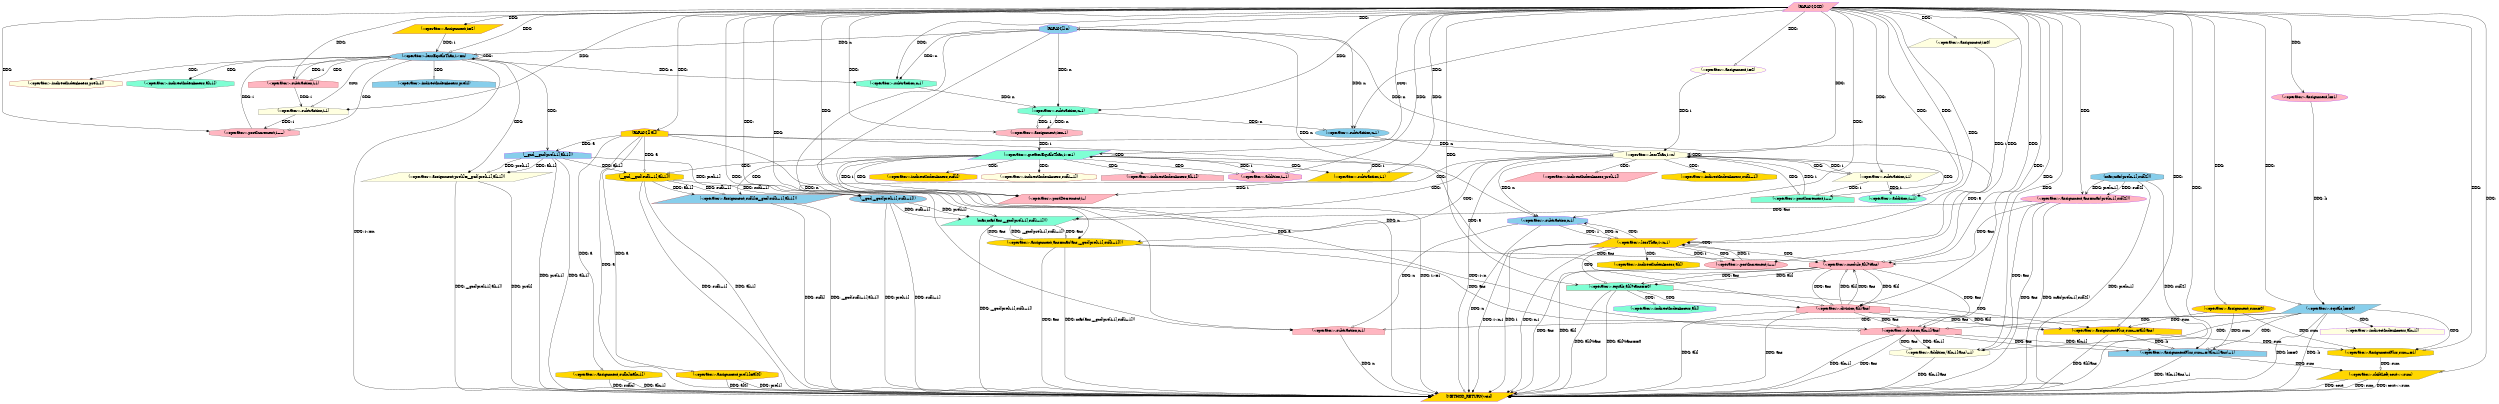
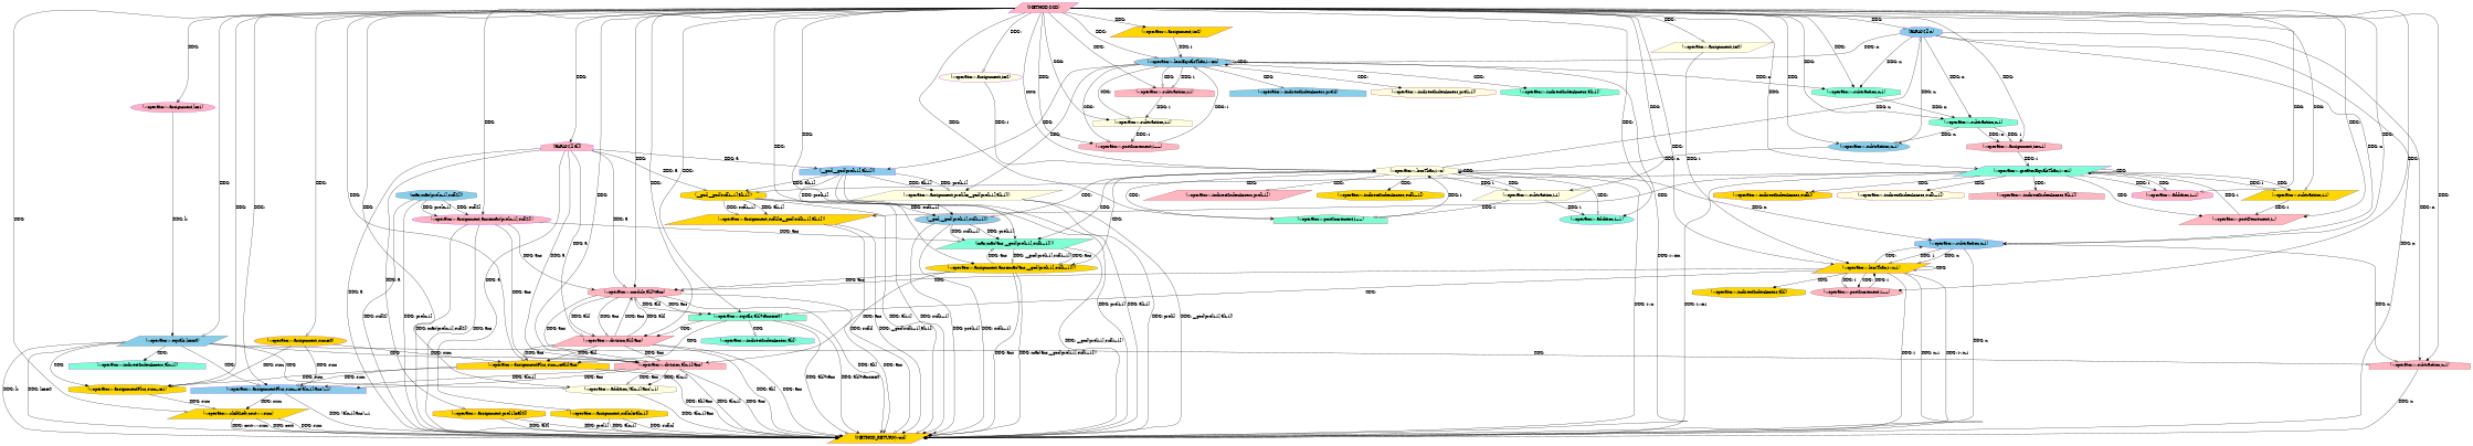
  digraph {
    node [color=gray40 fillcolor=lightpink shape=octagon style=filled]
    edge [arrowhead=onormal]
-   n1 [color=purple label="(PARAM,GCD)" shape=parallelogram]
-   n2 [color=purple fillcolor=gold label="(PARAM,ll a[])" shape=house]
+   n1 [color=purple label="(METHOD,GCD)" shape=parallelogram]
+   n2 [color=purple label="(PARAM,ll a[])" shape=house]
    n3 [color=purple fillcolor=skyblue label="(PARAM,ll n)"]
    n4 [color=purple label="(<operator>.assignment,ans=max(pre[n-1],suf[2]))" shape=ellipse]
    n5 [color=purple label="(<operator>.assignment,k=1)" shape=ellipse]
    n6 [color=purple fillcolor=gold label="(<operator>.assignment,sum=0)" shape=ellipse]
    n7 [fillcolor=gold label="(<operator>.shiftLeft,cout<<sum)" shape=parallelogram]
    n8 [color=brown fillcolor=gold label="(<operator>.assignment,i=2)" shape=parallelogram]
    n9 [color=brown fillcolor=skyblue label="(<operator>.lessEqualsThan,i<=n)" shape=ellipse]
    n10 [label="(<operator>.postIncrement,i++)"]
    n11 [label="(<operator>.assignment,i=n-1)"]
    n12 [color=purple fillcolor=aquamarine label="(<operator>.greaterEqualsThan,i>=1)" shape=parallelogram]
    n13 [color=brown label="(<operator>.postDecrement,i--)" shape=parallelogram]
    n14 [color=purple fillcolor=lightyellow label="(<operator>.assignment,i=2)" shape=ellipse]
    n15 [fillcolor=lightyellow label="(<operator>.lessThan,i<n)"]
    n16 [color=brown fillcolor=aquamarine label="(<operator>.postIncrement,i++)" shape=house]
    n17 [fillcolor=lightyellow label="(<operator>.assignment,i=0)" shape=parallelogram]
    n18 [color=purple fillcolor=gold label="(<operator>.lessThan,i<n-1)" shape=parallelogram]
    n19 [color=brown label="(<operator>.postIncrement,i++)" shape=ellipse]
    n20 [fillcolor=skyblue label="(<operator>.equals,k==0)" shape=parallelogram]
-   n21 [color=brown fillcolor=skyblue label="(<operator>.assignmentPlus,sum+=(a[n-1]/ans)+1)" shape=house]
+   n21 [color=purple fillcolor=skyblue label="(<operator>.assignmentPlus,sum+=(a[n-1]/ans)+1)" shape=house]
    n22 [fillcolor=gold label="(<operator>.assignment,ans=max(ans,__gcd(pre[i-1],suf[i+1])))" shape=ellipse]
    n23 [fillcolor=gold label="(<operator>.assignmentPlus,sum+=1)"]
    n24 [fillcolor=aquamarine label="(<operator>.subtraction,n-1)"]
    n25 [fillcolor=aquamarine label="(<operator>.subtraction,n-1)"]
    n26 [color=purple fillcolor=skyblue label="(<operator>.subtraction,n-1)"]
    n27 [color=brown fillcolor=aquamarine label="(<operator>.equals,a[i]%ans==0)" shape=house]
    n28 [color=purple fillcolor=gold label="(<operator>.assignmentPlus,sum+=a[i]/ans)" shape=house]
    n29 [fillcolor=lightyellow label="(<operator>.addition,(a[n-1]/ans)+1)"]
    n30 [fillcolor=skyblue label="(<operator>.subtraction,n-1)" shape=ellipse]
    n31 [fillcolor=aquamarine label="(max,max(ans,__gcd(pre[i-1],suf[i+1])))" shape=parallelogram]
    n32 [color=brown label="(<operator>.division,a[n-1]/ans)" shape=house]
    n33 [color=brown label="(<operator>.subtraction,i-1)" shape=house]
    n34 [fillcolor=lightyellow label="(<operator>.subtraction,i-1)" shape=house]
    n35 [color=purple label="(<operator>.addition,i+1)"]
    n36 [fillcolor=gold label="(<operator>.subtraction,i-1)" shape=parallelogram]
    n37 [color=brown label="(<operator>.modulo,a[i]%ans)"]
-   n38 [color=brown label="(<operator>.division,a[i]/ans)" shape=house]
+   n38 [color=brown label="(<operator>.division,a[i]/ans)" shape=parallelogram]
    n39 [color=brown label="(<operator>.subtraction,n-1)" shape=house]
    n40 [fillcolor=lightyellow label="(<operator>.subtraction,i-1)" shape=parallelogram]
    n41 [color=purple fillcolor=aquamarine label="(<operator>.addition,i+1)" shape=ellipse]
    n42 [color=purple fillcolor=gold label="(METHOD_RETURN,void)" shape=parallelogram]
    n43 [color=brown fillcolor=gold label="(<operator>.assignment,pre[1]=a[0])"]
    n44 [fillcolor=gold label="(<operator>.assignment,suf[n]=a[n-1])"]
    n45 [color=purple fillcolor=skyblue label="(__gcd,__gcd(pre[i-1],a[i-1]))" shape=house]
    n46 [fillcolor=gold label="(__gcd,__gcd(suf[i+1],a[i-1]))"]
    n47 [fillcolor=lightyellow label="(<operator>.assignment,pre[i]=__gcd(pre[i-1],a[i-1]))" shape=parallelogram]
    n48 [fillcolor=skyblue label="(<operator>.indirectIndexAccess,pre[i])" shape=house]
    n49 [color=brown fillcolor=lightyellow label="(<operator>.indirectIndexAccess,pre[i-1])"]
    n50 [fillcolor=aquamarine label="(<operator>.indirectIndexAccess,a[i-1])"]
-   n51 [color=brown fillcolor=skyblue label="(<operator>.assignment,suf[i]=__gcd(suf[i+1],a[i-1]))" shape=parallelogram]
+   n51 [color=brown fillcolor=gold label="(<operator>.assignment,suf[i]=__gcd(suf[i+1],a[i-1]))" shape=parallelogram]
    n52 [color=purple fillcolor=gold label="(<operator>.indirectIndexAccess,suf[i])"]
    n53 [color=brown fillcolor=lightyellow label="(<operator>.indirectIndexAccess,suf[i+1])"]
    n54 [label="(<operator>.indirectIndexAccess,a[i-1])" shape=house]
    n55 [color=brown fillcolor=skyblue label="(__gcd,__gcd(pre[i-1],suf[i+1]))" shape=ellipse]
    n56 [color=brown label="(<operator>.indirectIndexAccess,pre[i-1])" shape=parallelogram]
    n57 [fillcolor=gold label="(<operator>.indirectIndexAccess,suf[i+1])"]
    n58 [fillcolor=gold label="(<operator>.indirectIndexAccess,a[i])"]
-   n59 [color=purple fillcolor=lightyellow label="(<operator>.indirectIndexAccess,a[n-1])" shape=house]
+   n59 [color=purple fillcolor=aquamarine label="(<operator>.indirectIndexAccess,a[n-1])" shape=house]
    n60 [color=purple fillcolor=aquamarine label="(<operator>.indirectIndexAccess,a[i])"]
    n61 [fillcolor=skyblue label="(max,max(pre[n-1],suf[2]))"]
    n1 -> n2 [arrowhead=vee label="DDG: "]
    n1 -> n3 [label="DDG: "]
    n1 -> n4 [arrowhead=vee label="DDG: "]
    n1 -> n5 [arrowhead=vee label="DDG: "]
    n1 -> n6 [label="DDG: "]
    n1 -> n7 [label="DDG: "]
    n1 -> n8 [arrowhead=diamond label="DDG: "]
    n1 -> n9 [label="DDG: "]
    n1 -> n10 [arrowhead=diamond label="DDG: "]
    n1 -> n11 [arrowhead=vee label="DDG: "]
    n1 -> n12 [arrowhead=vee label="DDG: "]
    n1 -> n13 [arrowhead=diamond label="DDG: "]
    n1 -> n14 [label="DDG: "]
    n1 -> n15 [arrowhead=vee label="DDG: "]
    n1 -> n16 [arrowhead=vee label="DDG: "]
    n1 -> n17 [label="DDG: "]
    n1 -> n18 [arrowhead=vee label="DDG: "]
    n1 -> n19 [arrowhead=diamond label="DDG: "]
    n1 -> n20 [label="DDG: "]
    n1 -> n21 [arrowhead=diamond label="DDG: "]
    n1 -> n22 [arrowhead=diamond label="DDG: "]
    n1 -> n23 [label="DDG: "]
    n1 -> n24 [arrowhead=diamond label="DDG: "]
    n1 -> n25 [arrowhead=diamond label="DDG: "]
    n1 -> n26 [arrowhead=vee label="DDG: "]
    n1 -> n27 [arrowhead=vee label="DDG: "]
    n1 -> n28 [label="DDG: "]
    n1 -> n29 [arrowhead=vee label="DDG: "]
    n1 -> n30 [arrowhead=vee label="DDG: "]
    n1 -> n31 [arrowhead=vee label="DDG: "]
    n1 -> n32 [arrowhead=vee label="DDG: "]
    n1 -> n33 [arrowhead=vee label="DDG: "]
    n1 -> n34 [arrowhead=diamond label="DDG: "]
    n1 -> n35 [label="DDG: "]
    n1 -> n36 [label="DDG: "]
    n1 -> n37 [arrowhead=diamond label="DDG: "]
    n1 -> n38 [arrowhead=diamond label="DDG: "]
    n1 -> n39 [arrowhead=diamond label="DDG: "]
    n1 -> n40 [arrowhead=vee label="DDG: "]
    n1 -> n41 [arrowhead=diamond label="DDG: "]
    n2 -> n32 [label="DDG: a"]
    n2 -> n37 [label="DDG: a"]
    n2 -> n38 [label="DDG: a"]
    n2 -> n42 [label="DDG: a"]
    n2 -> n43 [label="DDG: a"]
    n2 -> n44 [label="DDG: a"]
    n2 -> n45 [arrowhead=vee label="DDG: a"]
    n2 -> n46 [label="DDG: a"]
    n3 -> n9 [label="DDG: n"]
    n3 -> n24 [arrowhead=diamond label="DDG: n"]
    n3 -> n25 [arrowhead=diamond label="DDG: n"]
    n3 -> n26 [arrowhead=vee label="DDG: n"]
    n3 -> n30 [arrowhead=vee label="DDG: n"]
    n3 -> n39 [arrowhead=vee label="DDG: n"]
    n3 -> n42 [arrowhead=diamond label="DDG: n"]
    n4 -> n31 [label="DDG: ans"]
-   n4 -> n29 [arrowhead=diamond label="DDG: ans"]
+   n4 -> n32 [arrowhead=diamond label="DDG: ans"]
    n4 -> n37 [arrowhead=vee label="DDG: ans"]
    n4 -> n42 [label="DDG: ans"]
    n4 -> n42 [label="DDG: max(pre[n-1],suf[2])"]
    n5 -> n20 [arrowhead=diamond label="DDG: k"]
    n6 -> n21 [arrowhead=vee label="DDG: sum"]
    n6 -> n23 [arrowhead=vee label="DDG: sum"]
    n6 -> n28 [arrowhead=vee label="DDG: sum"]
    n7 -> n42 [arrowhead=diamond label="DDG: sum"]
    n7 -> n42 [arrowhead=vee label="DDG: cout<<sum"]
    n7 -> n42 [arrowhead=vee label="DDG: cout"]
    n8 -> n9 [arrowhead=vee label="DDG: i"]
    n9 -> n9 [arrowhead=diamond label="CDG: "]
    n9 -> n10 [label="CDG: "]
    n9 -> n24 [arrowhead=diamond label="DDG: n"]
    n9 -> n33 [label="DDG: i"]
    n9 -> n33 [label="CDG: "]
    n9 -> n34 [label="CDG: "]
    n9 -> n42 [arrowhead=vee label="DDG: i<=n"]
    n9 -> n45 [arrowhead=vee label="CDG: "]
    n9 -> n47 [arrowhead=diamond label="CDG: "]
    n9 -> n48 [label="CDG: "]
    n9 -> n49 [arrowhead=diamond label="CDG: "]
    n9 -> n50 [arrowhead=diamond label="CDG: "]
    n10 -> n9 [label="DDG: i"]
    n11 -> n12 [arrowhead=vee label="DDG: i"]
    n12 -> n12 [arrowhead=diamond label="CDG: "]
    n12 -> n13 [arrowhead=diamond label="CDG: "]
    n12 -> n35 [arrowhead=vee label="DDG: i"]
    n12 -> n35 [label="CDG: "]
    n12 -> n36 [label="DDG: i"]
    n12 -> n36 [arrowhead=diamond label="CDG: "]
    n12 -> n42 [arrowhead=vee label="DDG: i>=1"]
    n12 -> n46 [label="CDG: "]
    n12 -> n51 [arrowhead=vee label="CDG: "]
    n12 -> n52 [arrowhead=vee label="CDG: "]
    n12 -> n53 [arrowhead=diamond label="CDG: "]
    n12 -> n54 [arrowhead=vee label="CDG: "]
    n13 -> n12 [label="DDG: i"]
    n14 -> n15 [arrowhead=diamond label="DDG: i"]
    n15 -> n3 [label="DDG: n"]
    n15 -> n15 [arrowhead=diamond label="CDG: "]
    n15 -> n16 [label="CDG: "]
    n15 -> n22 [arrowhead=vee label="CDG: "]
    n15 -> n26 [arrowhead=vee label="DDG: n"]
    n15 -> n31 [arrowhead=diamond label="CDG: "]
    n15 -> n40 [label="DDG: i"]
    n15 -> n40 [label="CDG: "]
    n15 -> n41 [label="CDG: "]
    n15 -> n42 [label="DDG: i<n"]
    n15 -> n55 [label="CDG: "]
    n15 -> n56 [label="CDG: "]
    n15 -> n57 [arrowhead=diamond label="CDG: "]
    n16 -> n15 [arrowhead=diamond label="DDG: i"]
    n17 -> n18 [arrowhead=diamond label="DDG: i"]
    n18 -> n18 [label="CDG: "]
    n18 -> n19 [label="DDG: i"]
    n18 -> n19 [arrowhead=diamond label="CDG: "]
    n18 -> n26 [arrowhead=vee label="CDG: "]
    n18 -> n27 [label="CDG: "]
    n18 -> n37 [arrowhead=vee label="CDG: "]
    n18 -> n42 [arrowhead=diamond label="DDG: i"]
    n18 -> n42 [arrowhead=diamond label="DDG: n-1"]
    n18 -> n42 [arrowhead=diamond label="DDG: i<n-1"]
    n18 -> n58 [arrowhead=diamond label="CDG: "]
    n19 -> n18 [arrowhead=diamond label="DDG: i"]
    n20 -> n21 [label="CDG: "]
    n20 -> n23 [arrowhead=diamond label="CDG: "]
    n20 -> n29 [label="CDG: "]
    n20 -> n32 [label="CDG: "]
    n20 -> n39 [label="CDG: "]
    n20 -> n42 [label="DDG: k"]
    n20 -> n42 [label="DDG: k==0"]
    n20 -> n59 [arrowhead=diamond label="CDG: "]
    n21 -> n7 [arrowhead=diamond label="DDG: sum"]
    n21 -> n42 [arrowhead=vee label="DDG: (a[n-1]/ans)+1"]
    n22 -> n31 [label="DDG: ans"]
    n22 -> n32 [arrowhead=vee label="DDG: ans"]
    n22 -> n37 [arrowhead=diamond label="DDG: ans"]
    n22 -> n42 [arrowhead=diamond label="DDG: ans"]
    n22 -> n42 [arrowhead=diamond label="DDG: max(ans,__gcd(pre[i-1],suf[i+1]))"]
    n23 -> n7 [label="DDG: sum"]
    n24 -> n25 [arrowhead=vee label="DDG: n"]
    n25 -> n11 [arrowhead=vee label="DDG: n"]
    n25 -> n11 [label="DDG: 1"]
    n25 -> n30 [label="DDG: n"]
    n26 -> n18 [label="DDG: 1"]
    n26 -> n18 [label="DDG: n"]
    n26 -> n39 [label="DDG: n"]
    n26 -> n42 [arrowhead=diamond label="DDG: n"]
    n27 -> n28 [arrowhead=diamond label="CDG: "]
    n27 -> n38 [arrowhead=diamond label="CDG: "]
    n27 -> n42 [label="DDG: a[i]%ans"]
    n27 -> n42 [arrowhead=vee label="DDG: a[i]%ans==0"]
    n27 -> n60 [label="CDG: "]
-   n28 -> n21 [label="DDG: k"]
+   n28 -> n21 [label="DDG: sum"]
    n28 -> n23 [arrowhead=vee label="DDG: sum"]
    n28 -> n42 [label="DDG: a[i]/ans"]
    n29 -> n42 [label="DDG: a[n-1]/ans"]
    n30 -> n15 [label="DDG: n"]
    n31 -> n22 [label="DDG: __gcd(pre[i-1],suf[i+1])"]
    n31 -> n22 [label="DDG: ans"]
    n31 -> n42 [arrowhead=diamond label="DDG: __gcd(pre[i-1],suf[i+1])"]
    n32 -> n21 [arrowhead=vee label="DDG: a[n-1]"]
    n32 -> n21 [arrowhead=diamond label="DDG: ans"]
    n32 -> n29 [arrowhead=diamond label="DDG: a[n-1]"]
    n32 -> n29 [label="DDG: ans"]
    n32 -> n42 [arrowhead=diamond label="DDG: a[n-1]"]
    n32 -> n42 [arrowhead=diamond label="DDG: ans"]
    n33 -> n34 [arrowhead=vee label="DDG: i"]
    n34 -> n10 [arrowhead=vee label="DDG: i"]
    n36 -> n13 [arrowhead=vee label="DDG: i"]
    n37 -> n27 [arrowhead=vee label="DDG: ans"]
    n37 -> n27 [arrowhead=diamond label="DDG: a[i]"]
    n37 -> n32 [label="DDG: ans"]
    n37 -> n38 [arrowhead=vee label="DDG: a[i]"]
    n37 -> n38 [label="DDG: ans"]
    n37 -> n42 [arrowhead=vee label="DDG: a[i]"]
    n37 -> n42 [arrowhead=vee label="DDG: ans"]
    n38 -> n28 [arrowhead=vee label="DDG: ans"]
    n38 -> n28 [arrowhead=diamond label="DDG: a[i]"]
    n38 -> n32 [label="DDG: ans"]
    n38 -> n37 [label="DDG: a[i]"]
    n38 -> n37 [arrowhead=vee label="DDG: ans"]
    n38 -> n42 [arrowhead=vee label="DDG: a[i]"]
    n38 -> n42 [arrowhead=diamond label="DDG: ans"]
    n39 -> n42 [arrowhead=diamond label="DDG: n"]
    n40 -> n16 [label="DDG: i"]
    n40 -> n41 [arrowhead=vee label="DDG: i"]
    n43 -> n42 [label="DDG: pre[1]"]
    n43 -> n42 [arrowhead=diamond label="DDG: a[0]"]
    n44 -> n42 [label="DDG: suf[n]"]
    n44 -> n42 [label="DDG: a[n-1]"]
    n45 -> n42 [arrowhead=vee label="DDG: pre[i-1]"]
    n45 -> n42 [arrowhead=vee label="DDG: a[i-1]"]
    n45 -> n46 [arrowhead=vee label="DDG: a[i-1]"]
    n45 -> n47 [arrowhead=diamond label="DDG: a[i-1]"]
    n45 -> n47 [label="DDG: pre[i-1]"]
    n45 -> n55 [arrowhead=diamond label="DDG: pre[i-1]"]
    n46 -> n42 [arrowhead=diamond label="DDG: suf[i+1]"]
    n46 -> n42 [label="DDG: a[i-1]"]
    n46 -> n51 [arrowhead=vee label="DDG: a[i-1]"]
    n46 -> n51 [label="DDG: suf[i+1]"]
    n46 -> n55 [arrowhead=diamond label="DDG: suf[i+1]"]
    n47 -> n42 [arrowhead=vee label="DDG: pre[i]"]
    n47 -> n42 [label="DDG: __gcd(pre[i-1],a[i-1])"]
    n51 -> n42 [label="DDG: suf[i]"]
    n51 -> n42 [arrowhead=diamond label="DDG: __gcd(suf[i+1],a[i-1])"]
    n55 -> n31 [arrowhead=diamond label="DDG: pre[i-1]"]
    n55 -> n31 [arrowhead=vee label="DDG: suf[i+1]"]
    n55 -> n42 [arrowhead=vee label="DDG: pre[i-1]"]
    n55 -> n42 [arrowhead=diamond label="DDG: suf[i+1]"]
    n61 -> n4 [arrowhead=vee label="DDG: pre[n-1]"]
    n61 -> n4 [arrowhead=vee label="DDG: suf[2]"]
    n61 -> n42 [label="DDG: pre[n-1]"]
    n61 -> n42 [label="DDG: suf[2]"]
  }
